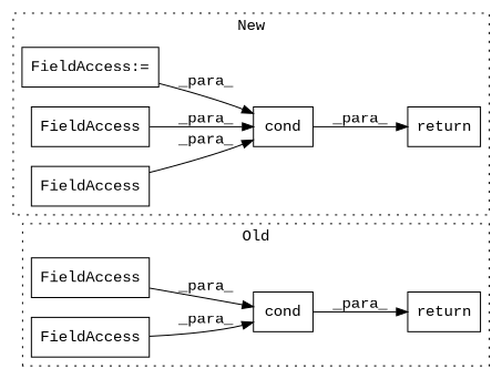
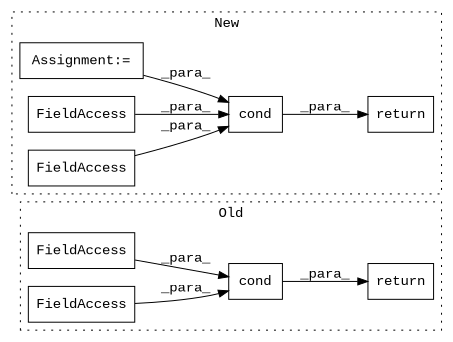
  digraph {
    rankdir=LR
    fontname="Liberation Mono"
    node [a=22 l=7 shape=box fontname="Liberation Mono"]
    edge [fontname="Liberation Mono"]
    n1 [a=32 l="5,1" label=cond s="1200,1325"]
    n2 [a=41 label=return s=1182]
    n3 [l=8 label=FieldAccess s=1317]
    n4 [label=FieldAccess s=1309]
    n5 [a=41 label=return s=1271]
-   n6 [a=7 l=1 label="FieldAccess:=" s=1157]
+   n6 [a=7 l=1 label="Assignment:=" s=1157]
    n7 [a=32 l="5,1" label=cond s="1289,1315"]
    n8 [label=FieldAccess s=1299]
    n9 [l=8 label=FieldAccess s=1307]
    subgraph cluster_1 {
      label=Old
      style=dotted
      n1
      n2
      n3
      n4
    }
    subgraph cluster_2 {
      label=New
      style=dotted
      n5
      n6
      n7
      n8
      n9
    }
    n1 -> n2 [label=_para_]
    n3 -> n1 [label=_para_]
    n4 -> n1 [label=_para_]
    n6 -> n7 [label=_para_]
    n7 -> n5 [label=_para_]
    n8 -> n7 [label=_para_]
    n9 -> n7 [label=_para_]
  }
